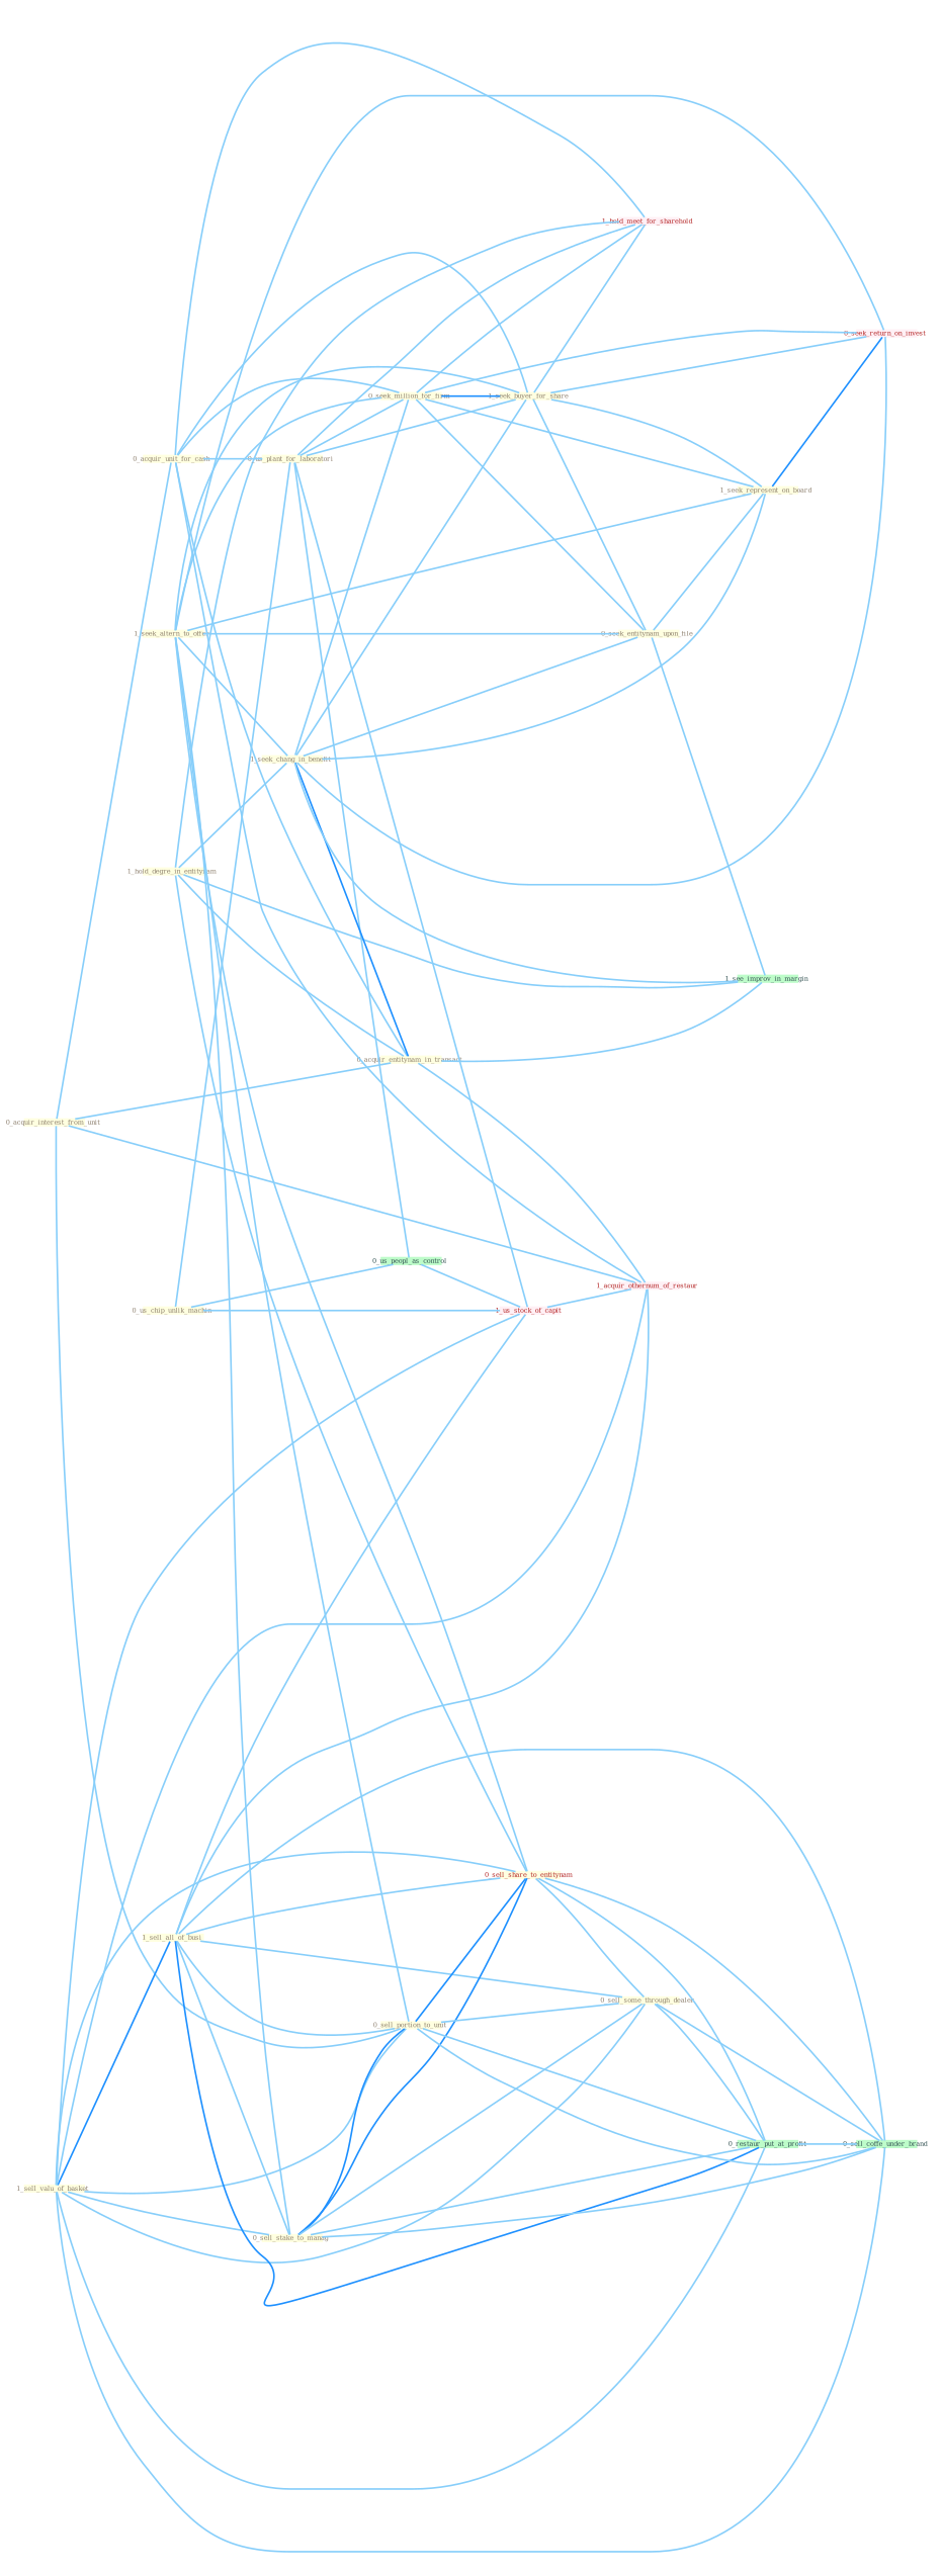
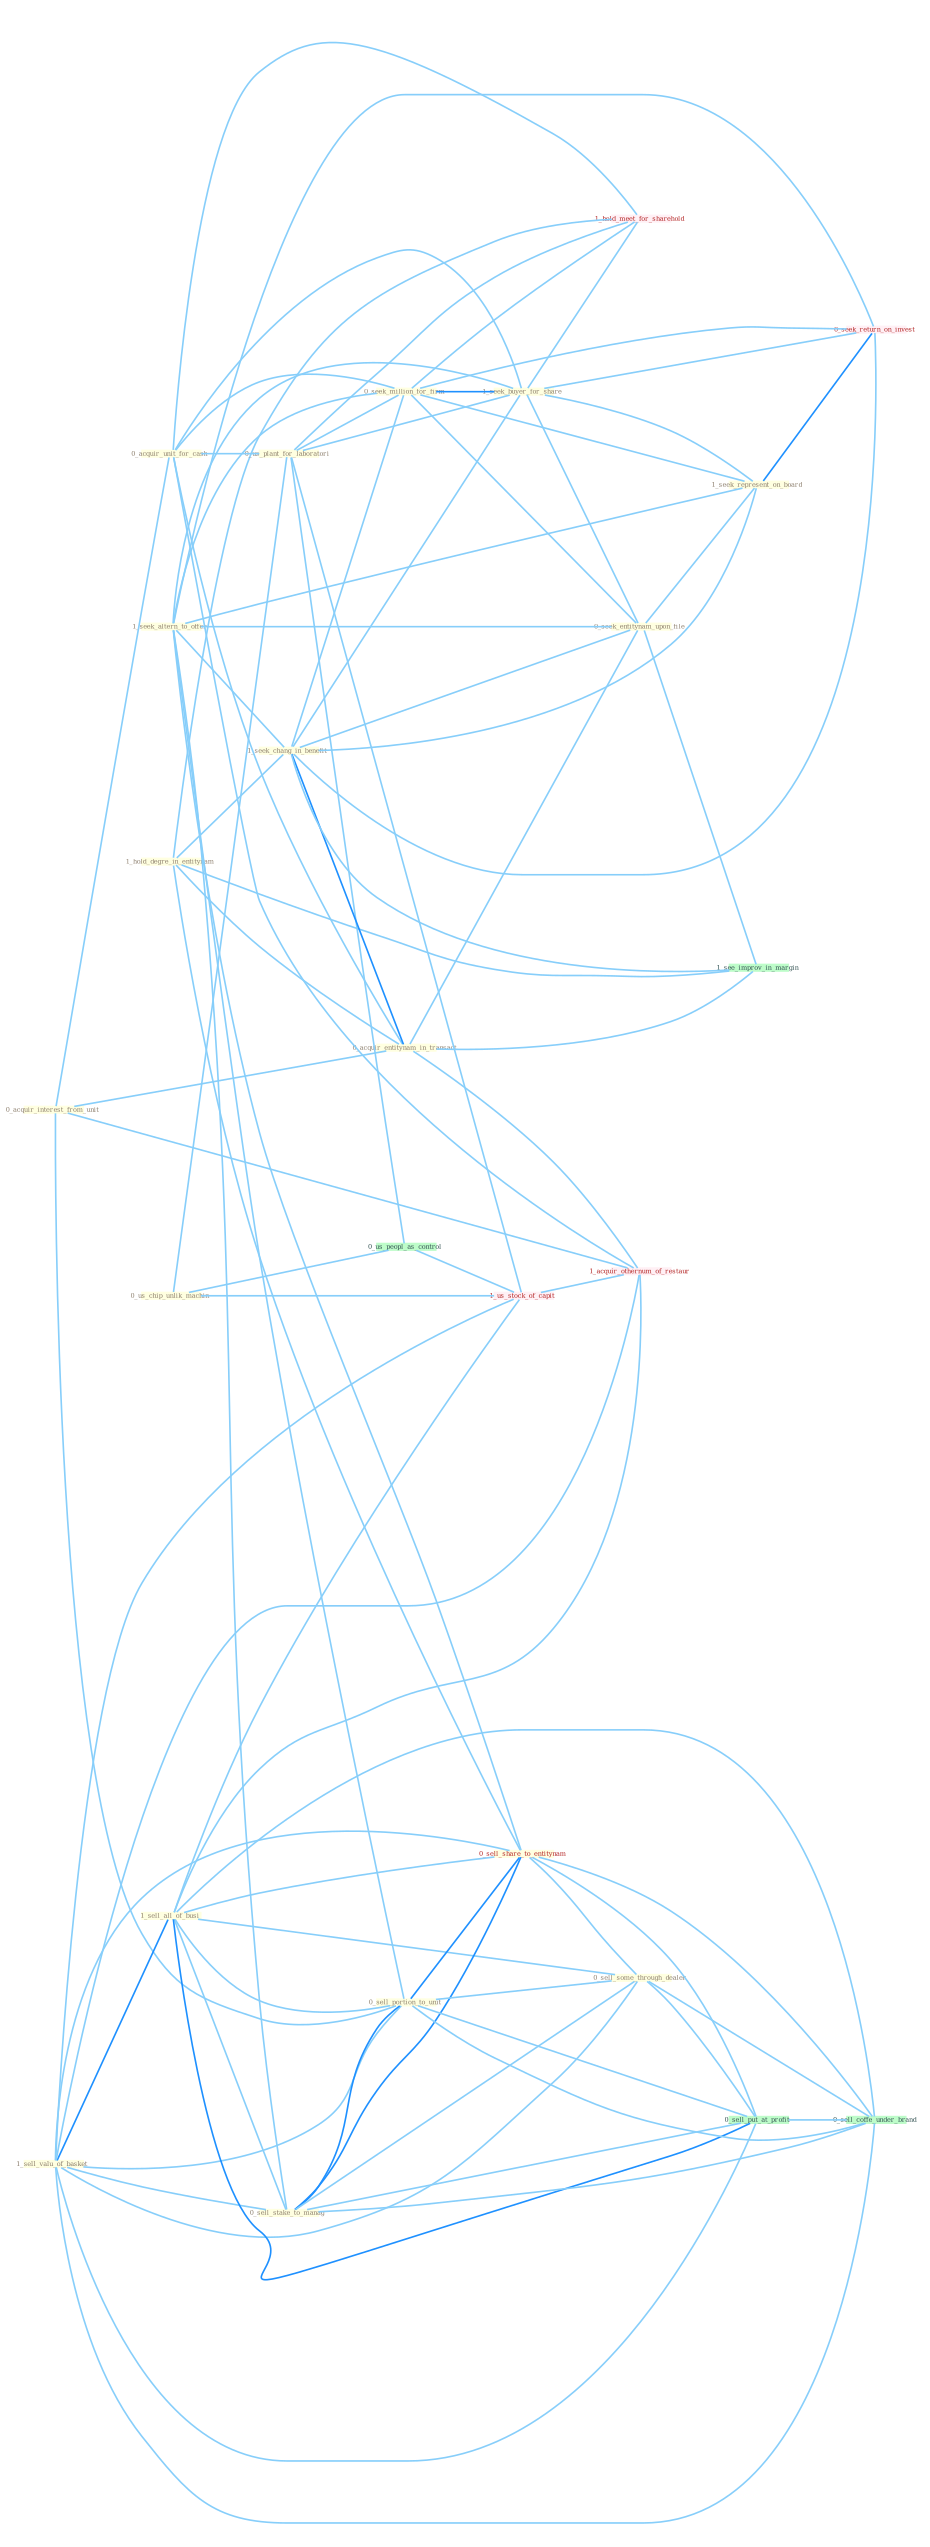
  graph {
    rankdir=LR
    node [color="#ffffe0" fixedsize=true fontcolor="#8b7d6b" fontsize=4 shape=polygon style=filled]
    edge [color="#87cefa" w=1]
    "1_hold_degre_in_entitynam " [height=.06 width=.5]
    "1_seek_altern_to_offer " [height=.06 width=.5]
    "0_acquir_interest_from_unit " [height=.06 width=.5]
    "1_sell_valu_of_basket " [height=.06 width=.5]
    "0_acquir_unit_for_cash " [height=.06 width=.5]
    "0_us_chip_unlik_machin " [height=.06 width=.5]
    "0_us_plant_for_laboratori " [height=.06 width=.5]
    "1_sell_all_of_busi " [height=.06 width=.5]
    "1_seek_chang_in_benefit " [height=.06 width=.5]
    "0_sell_stake_to_manag " [height=.06 width=.5]
    "0_sell_portion_to_unit " [height=.06 width=.5]
    "0_acquir_entitynam_in_transact " [height=.06 width=.5]
    "0_seek_million_for_firm " [height=.06 width=.5]
    "0_sell_share_to_entitynam " [fontcolor="#b22222" height=.06 width=.5]
    "1_seek_buyer_for_share " [height=.06 width=.5]
    "0_sell_some_through_dealer " [height=.06 width=.5]
    "0_seek_entitynam_upon_file " [height=.06 width=.5]
    "1_seek_represent_on_board " [height=.06 width=.5]
    "0_seek_return_on_invest " [color="#fff0f5" fontcolor="#b22222" height=.06 width=.5]
    "1_us_stock_of_capit " [color="#fff0f5" fontcolor="#b22222" height=.06 width=.5]
    "1_hold_meet_for_sharehold " [color="#fff0f5" fontcolor="#b22222" height=.06 width=.5]
    "1_acquir_othernum_of_restaur " [color="#fff0f5" fontcolor="#b22222" height=.06 width=.5]
    "1_see_improv_in_margin " [color="#BDFCC9" fontcolor="#2f4f4f" height=.06 width=.5]
-   "0_sell_put_at_profit " [color="#BDFCC9" fontcolor="#2f4f4f" height=.06 width=.5 label="0_restaur_put_at_profit"]
+   "0_sell_put_at_profit " [color="#BDFCC9" fontcolor="#2f4f4f" height=.06 width=.5]
    "0_sell_coffe_under_brand " [color="#BDFCC9" fontcolor="#2f4f4f" height=.06 width=.5]
    "0_us_peopl_as_control " [color="#BDFCC9" fontcolor="#2f4f4f" height=.06 width=.5]
    subgraph sub_1 {
      "1_hold_degre_in_entitynam "
      "1_seek_altern_to_offer "
      "0_acquir_interest_from_unit "
      "1_sell_valu_of_basket "
      "0_acquir_unit_for_cash "
      "0_us_chip_unlik_machin "
      "0_us_plant_for_laboratori "
      "1_sell_all_of_busi "
      "1_seek_chang_in_benefit "
      "0_sell_stake_to_manag "
      "0_sell_portion_to_unit "
      "0_acquir_entitynam_in_transact "
      "0_seek_million_for_firm "
      "0_sell_share_to_entitynam "
      "1_seek_buyer_for_share "
      "0_sell_some_through_dealer "
      "0_seek_entitynam_upon_file "
      "1_seek_represent_on_board "
    }
    subgraph sub_2 {
      "0_seek_return_on_invest "
      "1_us_stock_of_capit "
      "1_hold_meet_for_sharehold "
      "1_acquir_othernum_of_restaur "
    }
    "1_hold_degre_in_entitynam " -- "1_seek_chang_in_benefit "
    "1_hold_degre_in_entitynam " -- "0_acquir_entitynam_in_transact "
    "1_hold_degre_in_entitynam " -- "0_sell_share_to_entitynam "
    "1_hold_degre_in_entitynam " -- "1_hold_meet_for_sharehold "
    "1_hold_degre_in_entitynam " -- "1_see_improv_in_margin "
    "1_seek_altern_to_offer " -- "1_seek_chang_in_benefit "
    "1_seek_altern_to_offer " -- "0_sell_stake_to_manag "
    "1_seek_altern_to_offer " -- "0_sell_portion_to_unit "
    "1_seek_altern_to_offer " -- "0_seek_million_for_firm "
    "1_seek_altern_to_offer " -- "0_sell_share_to_entitynam "
    "1_seek_altern_to_offer " -- "1_seek_buyer_for_share "
    "1_seek_altern_to_offer " -- "0_seek_entitynam_upon_file "
    "1_seek_altern_to_offer " -- "1_seek_represent_on_board "
    "1_seek_altern_to_offer " -- "0_seek_return_on_invest "
    "0_acquir_interest_from_unit " -- "0_acquir_unit_for_cash "
    "0_acquir_interest_from_unit " -- "0_sell_portion_to_unit "
    "0_acquir_interest_from_unit " -- "0_acquir_entitynam_in_transact "
    "0_acquir_interest_from_unit " -- "1_acquir_othernum_of_restaur "
    "1_sell_valu_of_basket " -- "1_sell_all_of_busi " [color="#1e90ff" w=2]
    "1_sell_valu_of_basket " -- "0_sell_stake_to_manag "
    "1_sell_valu_of_basket " -- "0_sell_portion_to_unit "
    "1_sell_valu_of_basket " -- "0_sell_share_to_entitynam "
    "1_sell_valu_of_basket " -- "0_sell_some_through_dealer "
    "1_sell_valu_of_basket " -- "1_us_stock_of_capit "
    "1_sell_valu_of_basket " -- "1_acquir_othernum_of_restaur "
    "1_sell_valu_of_basket " -- "0_sell_put_at_profit "
    "1_sell_valu_of_basket " -- "0_sell_coffe_under_brand "
    "0_acquir_unit_for_cash " -- "0_us_plant_for_laboratori "
    "0_acquir_unit_for_cash " -- "0_acquir_entitynam_in_transact "
    "0_acquir_unit_for_cash " -- "0_seek_million_for_firm "
    "0_acquir_unit_for_cash " -- "1_seek_buyer_for_share "
    "0_acquir_unit_for_cash " -- "1_hold_meet_for_sharehold "
    "0_acquir_unit_for_cash " -- "1_acquir_othernum_of_restaur "
    "0_us_chip_unlik_machin " -- "0_us_plant_for_laboratori "
    "0_us_chip_unlik_machin " -- "1_us_stock_of_capit "
    "0_us_chip_unlik_machin " -- "0_us_peopl_as_control "
    "0_us_plant_for_laboratori " -- "0_seek_million_for_firm "
    "0_us_plant_for_laboratori " -- "1_seek_buyer_for_share "
    "0_us_plant_for_laboratori " -- "1_us_stock_of_capit "
    "0_us_plant_for_laboratori " -- "1_hold_meet_for_sharehold "
    "0_us_plant_for_laboratori " -- "0_us_peopl_as_control "
    "1_sell_all_of_busi " -- "0_sell_stake_to_manag "
    "1_sell_all_of_busi " -- "0_sell_portion_to_unit "
    "1_sell_all_of_busi " -- "0_sell_share_to_entitynam "
    "1_sell_all_of_busi " -- "0_sell_some_through_dealer "
    "1_sell_all_of_busi " -- "1_us_stock_of_capit "
    "1_sell_all_of_busi " -- "1_acquir_othernum_of_restaur "
    "1_sell_all_of_busi " -- "0_sell_put_at_profit " [color="#1e90ff"]
    "1_sell_all_of_busi " -- "0_sell_coffe_under_brand "
    "1_seek_chang_in_benefit " -- "0_acquir_entitynam_in_transact " [color="#1e90ff"]
    "1_seek_chang_in_benefit " -- "0_seek_million_for_firm "
    "1_seek_chang_in_benefit " -- "1_seek_buyer_for_share "
    "1_seek_chang_in_benefit " -- "0_seek_entitynam_upon_file "
    "1_seek_chang_in_benefit " -- "1_seek_represent_on_board "
    "1_seek_chang_in_benefit " -- "0_seek_return_on_invest "
    "1_seek_chang_in_benefit " -- "1_see_improv_in_margin "
    "0_sell_stake_to_manag " -- "0_sell_portion_to_unit " [color="#1e90ff" w=2]
    "0_sell_stake_to_manag " -- "0_sell_share_to_entitynam " [color="#1e90ff" w=2]
    "0_sell_stake_to_manag " -- "0_sell_some_through_dealer "
    "0_sell_stake_to_manag " -- "0_sell_put_at_profit "
    "0_sell_stake_to_manag " -- "0_sell_coffe_under_brand "
    "0_sell_portion_to_unit " -- "0_sell_share_to_entitynam " [color="#1e90ff" w=2]
    "0_sell_portion_to_unit " -- "0_sell_some_through_dealer "
    "0_sell_portion_to_unit " -- "0_sell_put_at_profit "
    "0_sell_portion_to_unit " -- "0_sell_coffe_under_brand "
+   "0_acquir_entitynam_in_transact " -- "0_seek_entitynam_upon_file "
    "0_acquir_entitynam_in_transact " -- "1_acquir_othernum_of_restaur "
    "0_acquir_entitynam_in_transact " -- "1_see_improv_in_margin "
    "0_seek_million_for_firm " -- "1_seek_buyer_for_share " [color="#1e90ff" w=2]
    "0_seek_million_for_firm " -- "0_seek_entitynam_upon_file "
    "0_seek_million_for_firm " -- "1_seek_represent_on_board "
    "0_seek_million_for_firm " -- "0_seek_return_on_invest "
    "0_seek_million_for_firm " -- "1_hold_meet_for_sharehold "
    "0_sell_share_to_entitynam " -- "0_sell_some_through_dealer "
    "0_sell_share_to_entitynam " -- "0_sell_put_at_profit "
    "0_sell_share_to_entitynam " -- "0_sell_coffe_under_brand "
    "1_seek_buyer_for_share " -- "0_seek_entitynam_upon_file "
    "1_seek_buyer_for_share " -- "1_seek_represent_on_board "
    "1_seek_buyer_for_share " -- "0_seek_return_on_invest "
    "1_seek_buyer_for_share " -- "1_hold_meet_for_sharehold "
    "0_sell_some_through_dealer " -- "0_sell_put_at_profit "
    "0_sell_some_through_dealer " -- "0_sell_coffe_under_brand "
    "0_seek_entitynam_upon_file " -- "1_seek_represent_on_board "
    "0_seek_entitynam_upon_file " -- "1_see_improv_in_margin "
    "1_seek_represent_on_board " -- "0_seek_return_on_invest " [color="#1e90ff" w=2]
    "1_us_stock_of_capit " -- "1_acquir_othernum_of_restaur "
    "0_sell_put_at_profit " -- "0_sell_coffe_under_brand "
    "0_us_peopl_as_control " -- "1_us_stock_of_capit "
  }
